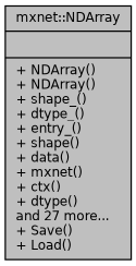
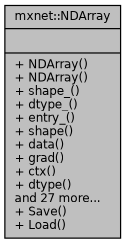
  digraph {
-   n1 [color=black fillcolor=grey75 fontcolor=black fontname=Helvetica fontsize=10 height=0.2 label="{mxnet::NDArray\n||+ NDArray()\l+ NDArray()\l+ shape_()\l+ dtype_()\l+ entry_()\l+ shape()\l+ data()\l+ mxnet()\l+ ctx()\l+ dtype()\land 27 more...\l+ Save()\l+ Load()\l}" shape=record style=filled width=0.4]
+   n1 [color=black fillcolor=grey75 fontcolor=black fontname=Helvetica fontsize=10 height=0.2 label="{mxnet::NDArray\n||+ NDArray()\l+ NDArray()\l+ shape_()\l+ dtype_()\l+ entry_()\l+ shape()\l+ data()\l+ grad()\l+ ctx()\l+ dtype()\land 27 more...\l+ Save()\l+ Load()\l}" shape=record style=filled width=0.4]
  }
